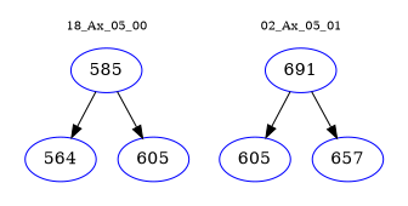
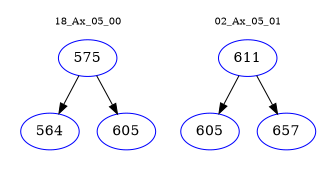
  digraph {
    fontname="DejaVu Serif"
    node [color=blue fontname="DejaVu Serif"]
    edge [color=black fontname="DejaVu Serif"]
-   n1 [label=585]
+   n1 [label=575]
    n2 [label=564]
    n3 [label=605]
-   n4 [label=691]
+   n4 [label=611]
    n5 [label=605]
    n6 [label=657]
    subgraph cluster_1 {
      color=white
      fontsize=10
      label="18_Ax_05_00"
      n1
      n2
      n3
    }
    subgraph cluster_2 {
      color=white
      fontsize=10
      label="02_Ax_05_01"
      n4
      n5
      n6
    }
    n1 -> n2
    n1 -> n3
    n4 -> n5
    n4 -> n6
  }
